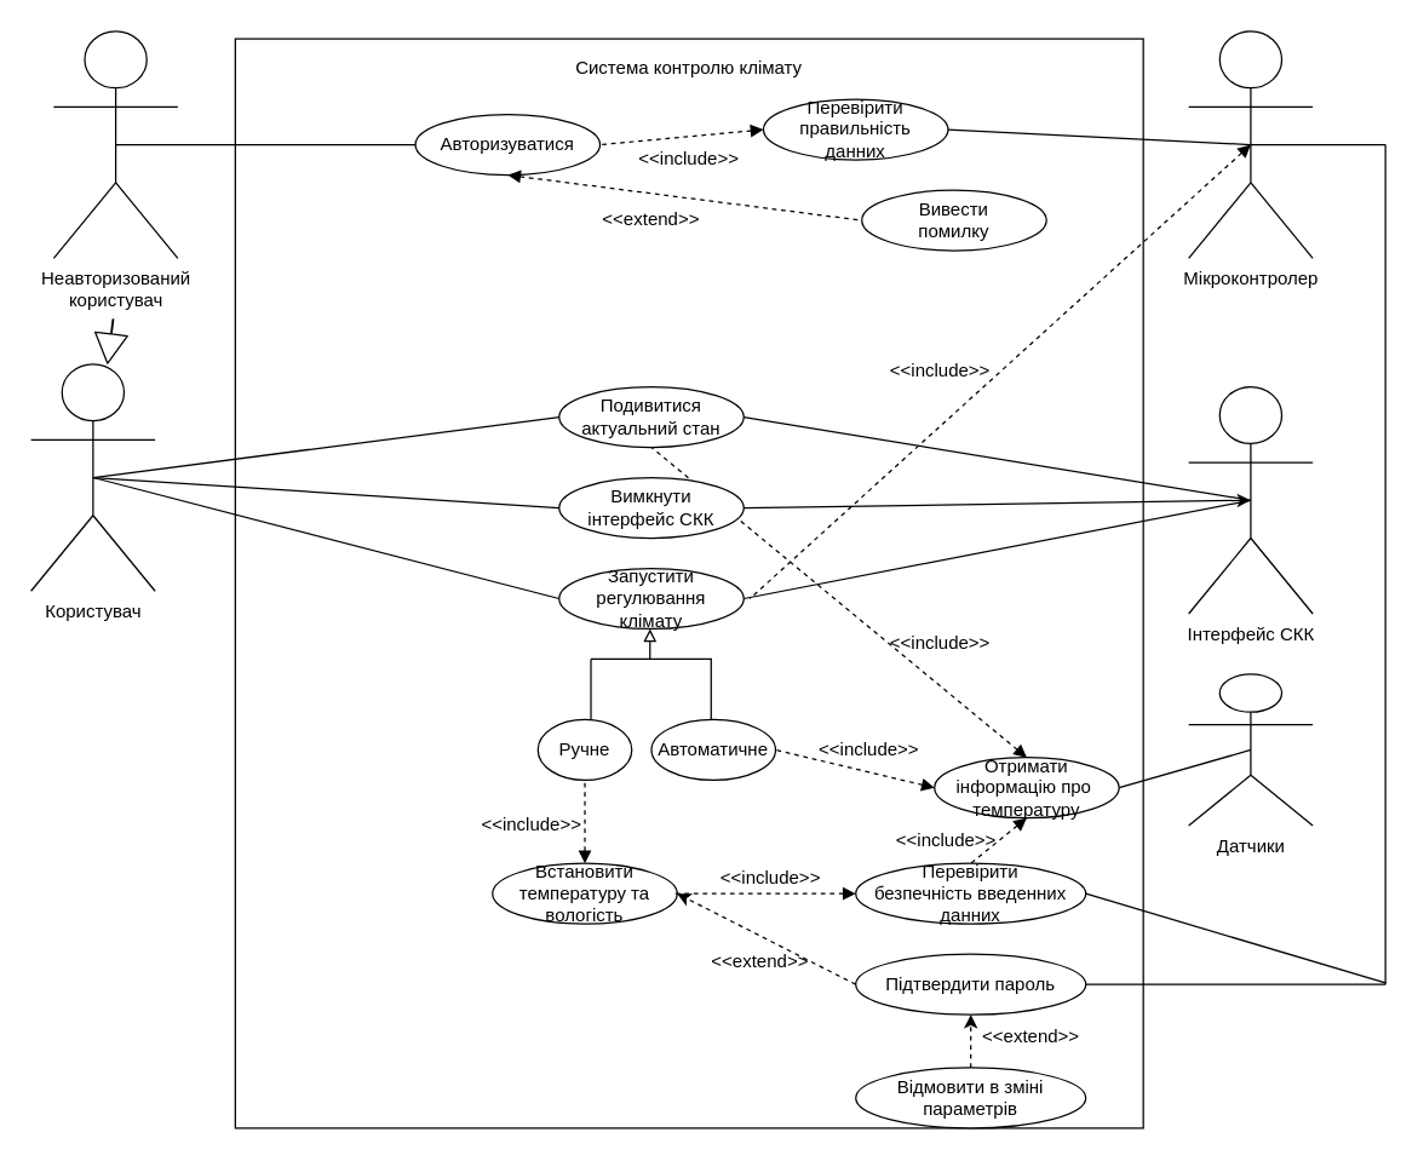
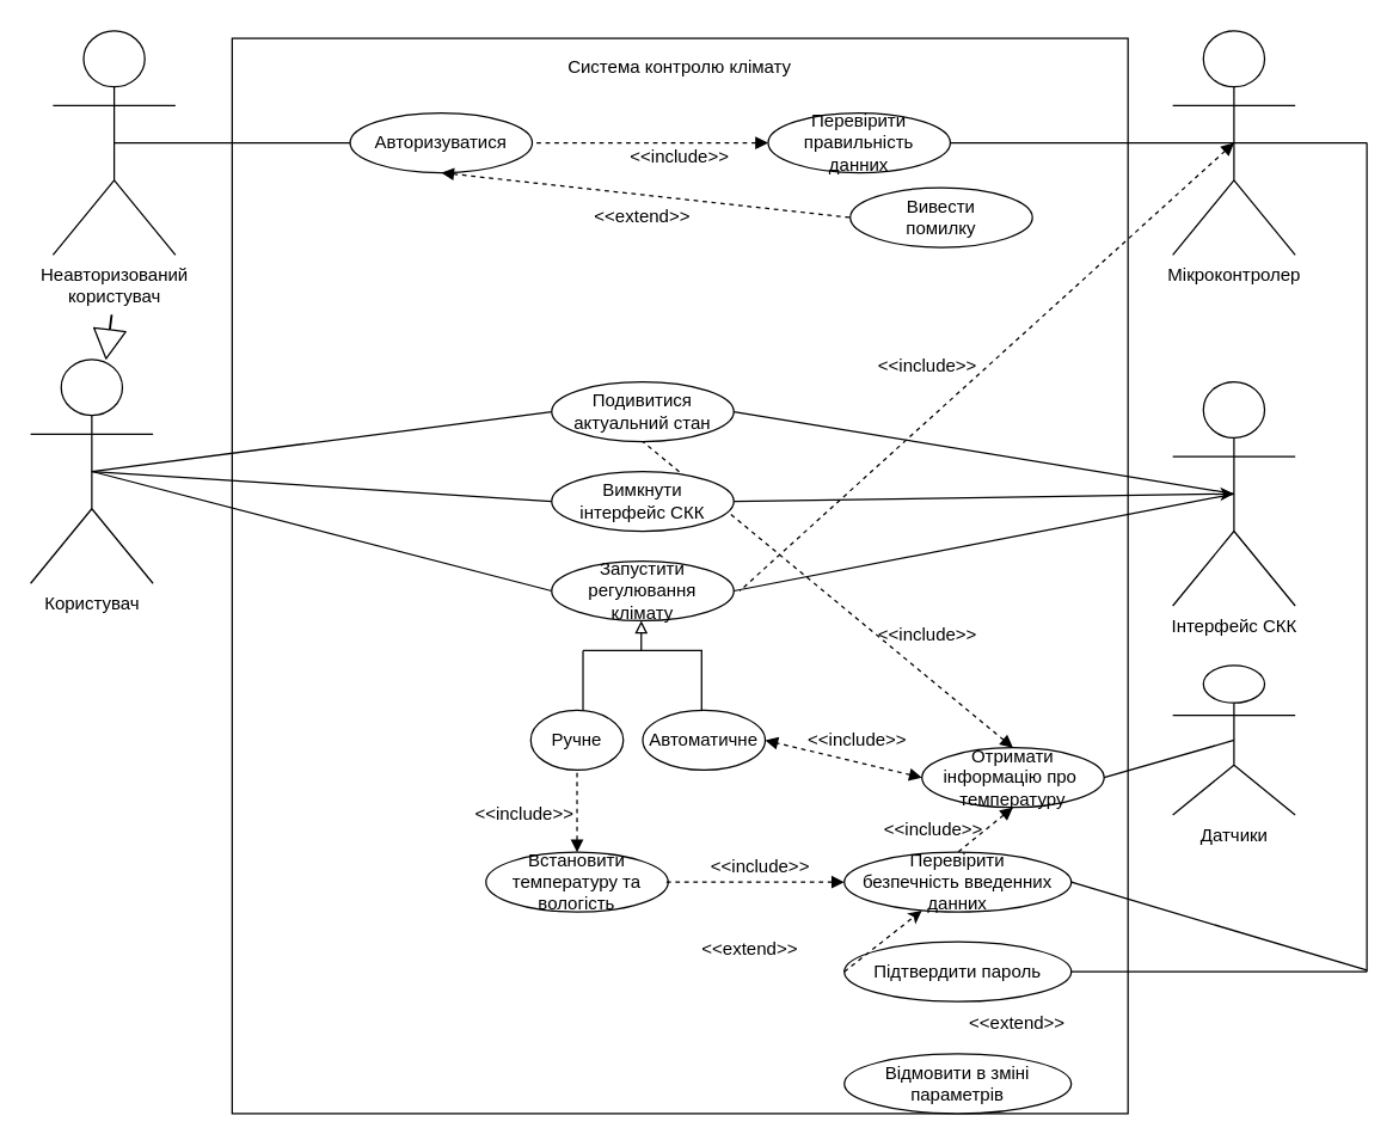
  <mxCell id="0" />
  <mxCell id="1" parent="0" />
  <mxCell id="2" value="" style="rounded=0;whiteSpace=wrap;html=1;" parent="1" vertex="1"><mxGeometry x="155" width="600" height="720" as="geometry" y="25" /></mxCell>
  <mxCell id="3" value="Система контролю клімату" style="text;html=1;strokeColor=none;fillColor=none;align=center;verticalAlign=middle;whiteSpace=wrap;rounded=0;" parent="1" vertex="1"><mxGeometry x="354" y="35" width="202" height="20" as="geometry" /></mxCell>
- <mxCell id="4" value="Авторизуватися" style="ellipse;whiteSpace=wrap;html=1;" parent="1" vertex="1"><mxGeometry x="274" y="75" width="122" height="40" as="geometry" /></mxCell>
- <mxCell id="5" value="Перевірити&lt;br&gt;правильність&lt;br&gt;данних" style="ellipse;whiteSpace=wrap;html=1;" parent="1" vertex="1"><mxGeometry x="504" y="65" width="122" height="40" as="geometry" /></mxCell>
+ <mxCell id="4" value="Авторизуватися" style="ellipse;whiteSpace=wrap;html=1;" parent="1" vertex="1"><mxGeometry x="234" y="75" width="122" height="40" as="geometry" /></mxCell>
+ <mxCell id="5" value="Перевірити&lt;br&gt;правильність&lt;br&gt;данних" style="ellipse;whiteSpace=wrap;html=1;" parent="1" vertex="1"><mxGeometry x="514" y="75" width="122" height="40" as="geometry" /></mxCell>
  <mxCell id="6" value="Вивести&lt;br&gt;помилку" style="ellipse;whiteSpace=wrap;html=1;" parent="1" vertex="1"><mxGeometry x="569" y="125" width="122" height="40" as="geometry" /></mxCell>
  <mxCell id="7" value="" style="endArrow=none;dashed=1;html=1;startArrow=block;startFill=1;exitX=0;exitY=0.5;exitDx=0;exitDy=0;entryX=1;entryY=0.5;entryDx=0;entryDy=0;" parent="1" source="5" target="4" edge="1"><mxGeometry width="50" height="50" relative="1" as="geometry"><mxPoint x="404" y="195" as="sourcePoint" /><mxPoint x="404" y="155" as="targetPoint" /></mxGeometry></mxCell>
  <mxCell id="8" value="&amp;lt;&amp;lt;include&amp;gt;&amp;gt;" style="text;html=1;strokeColor=none;fillColor=none;align=center;verticalAlign=middle;whiteSpace=wrap;rounded=0;" parent="1" vertex="1"><mxGeometry x="419" y="95" width="72" height="20" as="geometry" /></mxCell>
  <mxCell id="9" value="" style="endArrow=none;dashed=1;html=1;startArrow=block;startFill=1;exitX=0.5;exitY=1;exitDx=0;exitDy=0;entryX=0;entryY=0.5;entryDx=0;entryDy=0;" parent="1" source="4" target="6" edge="1"><mxGeometry width="50" height="50" relative="1" as="geometry"><mxPoint x="504" y="105" as="sourcePoint" /><mxPoint x="394" y="105" as="targetPoint" /></mxGeometry></mxCell>
  <mxCell id="10" value="&amp;lt;&amp;lt;extend&amp;gt;&amp;gt;" style="text;html=1;strokeColor=none;fillColor=none;align=center;verticalAlign=middle;whiteSpace=wrap;rounded=0;" parent="1" vertex="1"><mxGeometry x="394" y="135" width="72" height="20" as="geometry" /></mxCell>
  <mxCell id="11" value="" style="endArrow=none;html=1;exitX=0.5;exitY=0.5;exitDx=0;exitDy=0;exitPerimeter=0;entryX=0;entryY=0.5;entryDx=0;entryDy=0;" parent="1" source="49" target="4" edge="1"><mxGeometry width="50" height="50" relative="1" as="geometry"><mxPoint x="-335" y="-70" as="sourcePoint" /><mxPoint y="-155" as="targetPoint" x="35" /></mxGeometry></mxCell>
  <mxCell id="12" value="Датчики" style="shape=umlActor;verticalLabelPosition=bottom;verticalAlign=top;html=1;" parent="1" vertex="1"><mxGeometry x="785" y="445" width="82" height="100" as="geometry" /></mxCell>
  <mxCell id="13" value="Подивитися&lt;br&gt;актуальний стан" style="ellipse;whiteSpace=wrap;html=1;" parent="1" vertex="1"><mxGeometry x="369" y="255" width="122" height="40" as="geometry" /></mxCell>
  <mxCell id="14" value="Інтерфейс СКК" style="shape=umlActor;verticalLabelPosition=bottom;verticalAlign=top;html=1;" parent="1" vertex="1"><mxGeometry x="785" y="255" width="82" height="150" as="geometry" /></mxCell>
  <mxCell id="15" value="Отримати інформацію про&amp;nbsp;&lt;br&gt;температуру" style="ellipse;whiteSpace=wrap;html=1;" parent="1" vertex="1"><mxGeometry x="617" y="500" width="122" height="40" as="geometry" /></mxCell>
  <mxCell id="16" value="" style="endArrow=none;html=1;exitX=1;exitY=0.5;exitDx=0;exitDy=0;entryX=0.5;entryY=0.5;entryDx=0;entryDy=0;entryPerimeter=0;" parent="1" source="15" target="12" edge="1"><mxGeometry width="50" height="50" relative="1" as="geometry"><mxPoint x="720" y="530" as="sourcePoint" /><mxPoint x="960" y="530" as="targetPoint" /></mxGeometry></mxCell>
  <mxCell id="17" value="" style="endArrow=none;dashed=1;html=1;startArrow=block;startFill=1;exitX=0.5;exitY=0;exitDx=0;exitDy=0;entryX=0.5;entryY=1;entryDx=0;entryDy=0;" parent="1" source="15" target="13" edge="1"><mxGeometry width="50" height="50" relative="1" as="geometry"><mxPoint x="1890" y="925" as="sourcePoint" /><mxPoint x="1890" y="1075" as="targetPoint" /></mxGeometry></mxCell>
  <mxCell id="18" value="" style="endArrow=none;html=1;exitX=0.5;exitY=0.5;exitDx=0;exitDy=0;exitPerimeter=0;entryX=0;entryY=0.5;entryDx=0;entryDy=0;" parent="1" source="52" target="13" edge="1"><mxGeometry width="50" height="50" relative="1" as="geometry"><mxPoint x="1365" y="895" as="sourcePoint" /><mxPoint x="1575" y="680" as="targetPoint" /></mxGeometry></mxCell>
  <mxCell id="19" value="Вимкнути&lt;br&gt;інтерфейс СКК" style="ellipse;whiteSpace=wrap;html=1;" parent="1" vertex="1"><mxGeometry x="369" y="315" width="122" height="40" as="geometry" /></mxCell>
  <mxCell id="20" value="" style="endArrow=none;html=1;exitX=0.5;exitY=0.5;exitDx=0;exitDy=0;exitPerimeter=0;entryX=0;entryY=0.5;entryDx=0;entryDy=0;" parent="1" source="52" target="19" edge="1"><mxGeometry width="50" height="50" relative="1" as="geometry"><mxPoint x="1365" y="895" as="sourcePoint" /><mxPoint x="1700" y="800" as="targetPoint" /></mxGeometry></mxCell>
  <mxCell id="21" value="Запустити регулювання&lt;br&gt;клімату" style="ellipse;whiteSpace=wrap;html=1;" parent="1" vertex="1"><mxGeometry x="369" y="375" width="122" height="40" as="geometry" /></mxCell>
  <mxCell id="22" value="" style="endArrow=none;html=1;exitX=0.5;exitY=0.5;exitDx=0;exitDy=0;exitPerimeter=0;entryX=0;entryY=0.5;entryDx=0;entryDy=0;" parent="1" source="52" target="21" edge="1"><mxGeometry width="50" height="50" relative="1" as="geometry"><mxPoint x="1365" y="895" as="sourcePoint" /><mxPoint x="1700" y="890" as="targetPoint" /></mxGeometry></mxCell>
  <mxCell id="23" value="" style="endArrow=none;html=1;" parent="1" edge="1"><mxGeometry width="50" height="50" relative="1" as="geometry"><mxPoint x="390" y="435" as="sourcePoint" /><mxPoint x="470" y="435" as="targetPoint" /></mxGeometry></mxCell>
  <mxCell id="24" value="" style="endArrow=none;html=1;" parent="1" edge="1"><mxGeometry width="50" height="50" relative="1" as="geometry"><mxPoint x="390" y="435" as="sourcePoint" /><mxPoint x="390" y="475" as="targetPoint" /></mxGeometry></mxCell>
  <mxCell id="25" value="" style="endArrow=none;html=1;" parent="1" edge="1"><mxGeometry width="50" height="50" relative="1" as="geometry"><mxPoint x="469.43" y="435" as="sourcePoint" /><mxPoint x="469.43" y="475" as="targetPoint" /></mxGeometry></mxCell>
  <mxCell id="26" value="" style="endArrow=block;html=1;endFill=0;" parent="1" edge="1"><mxGeometry width="50" height="50" relative="1" as="geometry"><mxPoint x="429" y="435" as="sourcePoint" /><mxPoint x="429" y="415" as="targetPoint" /></mxGeometry></mxCell>
  <mxCell id="27" value="Автоматичне" style="ellipse;whiteSpace=wrap;html=1;" parent="1" vertex="1"><mxGeometry x="430" y="475" width="82" height="40" as="geometry" /></mxCell>
  <mxCell id="28" value="Ручне" style="ellipse;whiteSpace=wrap;html=1;" parent="1" vertex="1"><mxGeometry x="355" y="475" width="62" height="40" as="geometry" /></mxCell>
  <mxCell id="29" value="&amp;lt;&amp;lt;include&amp;gt;&amp;gt;" style="text;html=1;strokeColor=none;fillColor=none;align=center;verticalAlign=middle;whiteSpace=wrap;rounded=0;" parent="1" vertex="1"><mxGeometry x="585" y="415" width="72" height="20" as="geometry" /></mxCell>
- <mxCell id="30" value="" style="endArrow=none;dashed=1;html=1;startArrow=block;startFill=1;exitX=0;exitY=0.5;exitDx=0;exitDy=0;entryX=1;entryY=0.5;entryDx=0;entryDy=0;" parent="1" source="15" target="27" edge="1"><mxGeometry width="50" height="50" relative="1" as="geometry"><mxPoint x="805" y="520" as="sourcePoint" /><mxPoint x="450" y="275" as="targetPoint" /></mxGeometry></mxCell>
+ <mxCell id="30" value="" style="endArrow=block;dashed=1;html=1;startArrow=block;startFill=1;exitX=0;exitY=0.5;exitDx=0;exitDy=0;entryX=1;entryY=0.5;entryDx=0;entryDy=0;" parent="1" source="15" target="27" edge="1"><mxGeometry width="50" height="50" relative="1" as="geometry"><mxPoint x="805" y="520" as="sourcePoint" /><mxPoint x="450" y="275" as="targetPoint" /></mxGeometry></mxCell>
  <mxCell id="31" value="&amp;lt;&amp;lt;include&amp;gt;&amp;gt;" style="text;html=1;strokeColor=none;fillColor=none;align=center;verticalAlign=middle;whiteSpace=wrap;rounded=0;" parent="1" vertex="1"><mxGeometry x="538" y="485" width="72" height="20" as="geometry" /></mxCell>
  <mxCell id="32" value="Встановити температуру та вологість" style="ellipse;whiteSpace=wrap;html=1;" parent="1" vertex="1"><mxGeometry x="325" y="570" width="122" height="40" as="geometry" /></mxCell>
  <mxCell id="33" value="" style="endArrow=none;dashed=1;html=1;startArrow=block;startFill=1;exitX=0.5;exitY=0;exitDx=0;exitDy=0;entryX=0.5;entryY=1;entryDx=0;entryDy=0;" parent="1" source="32" target="28" edge="1"><mxGeometry width="50" height="50" relative="1" as="geometry"><mxPoint x="735" y="530" as="sourcePoint" /><mxPoint x="520" y="505" as="targetPoint" /></mxGeometry></mxCell>
  <mxCell id="34" value="&amp;lt;&amp;lt;include&amp;gt;&amp;gt;" style="text;html=1;strokeColor=none;fillColor=none;align=center;verticalAlign=middle;whiteSpace=wrap;rounded=0;" parent="1" vertex="1"><mxGeometry x="315" y="535" width="72" height="20" as="geometry" /></mxCell>
  <mxCell id="35" value="&lt;font style=&quot;font-size: 12px&quot;&gt;Перевірити&lt;br&gt;безпечність введенних данних&lt;/font&gt;" style="ellipse;whiteSpace=wrap;html=1;" parent="1" vertex="1"><mxGeometry x="565" y="570" width="152" height="40" as="geometry" /></mxCell>
  <mxCell id="36" value="" style="endArrow=none;dashed=1;html=1;startArrow=block;startFill=1;exitX=0;exitY=0.5;exitDx=0;exitDy=0;entryX=1;entryY=0.5;entryDx=0;entryDy=0;" parent="1" source="35" edge="1"><mxGeometry width="50" height="50" relative="1" as="geometry"><mxPoint x="455" y="690" as="sourcePoint" /><mxPoint x="445" y="590" as="targetPoint" /></mxGeometry></mxCell>
  <mxCell id="37" value="&amp;lt;&amp;lt;include&amp;gt;&amp;gt;" style="text;html=1;strokeColor=none;fillColor=none;align=center;verticalAlign=middle;whiteSpace=wrap;rounded=0;" parent="1" vertex="1"><mxGeometry x="473" y="570" width="72" height="20" as="geometry" /></mxCell>
  <mxCell id="38" value="Підтвердити пароль" style="ellipse;whiteSpace=wrap;html=1;" parent="1" vertex="1"><mxGeometry x="565" y="630" width="152" height="40" as="geometry" /></mxCell>
- <mxCell id="39" value="" style="endArrow=classic;dashed=1;html=1;startArrow=none;startFill=0;exitX=0;exitY=0.5;exitDx=0;exitDy=0;entryX=1;entryY=0.5;entryDx=0;entryDy=0;endFill=1;" parent="1" source="38" target="32" edge="1"><mxGeometry width="50" height="50" relative="1" as="geometry"><mxPoint x="575" y="600" as="sourcePoint" /><mxPoint x="455" y="600" as="targetPoint" /></mxGeometry></mxCell>
+ <mxCell id="39" value="" style="endArrow=classic;dashed=1;html=1;startArrow=none;startFill=0;exitX=0;exitY=0.5;exitDx=0;exitDy=0;endFill=1;" parent="1" source="38" target="35" edge="1"><mxGeometry width="50" height="50" relative="1" as="geometry"><mxPoint x="575" y="600" as="sourcePoint" /><mxPoint x="455" y="600" as="targetPoint" /></mxGeometry></mxCell>
  <mxCell id="40" value="&amp;lt;&amp;lt;extend&amp;gt;&amp;gt;" style="text;html=1;strokeColor=none;fillColor=none;align=center;verticalAlign=middle;whiteSpace=wrap;rounded=0;" parent="1" vertex="1"><mxGeometry x="466" y="625" width="72" height="20" as="geometry" /></mxCell>
  <mxCell id="41" value="" style="endArrow=none;html=1;exitX=1;exitY=0.5;exitDx=0;exitDy=0;entryX=0.5;entryY=0.5;entryDx=0;entryDy=0;entryPerimeter=0;" parent="1" source="13" target="14" edge="1"><mxGeometry width="50" height="50" relative="1" as="geometry"><mxPoint x="1850" y="835" as="sourcePoint" /><mxPoint x="2175" y="730" as="targetPoint" /></mxGeometry></mxCell>
  <mxCell id="42" value="" style="endArrow=classic;html=1;exitX=1;exitY=0.5;exitDx=0;exitDy=0;entryX=0.5;entryY=0.5;entryDx=0;entryDy=0;entryPerimeter=0;" parent="1" source="19" target="14" edge="1"><mxGeometry width="50" height="50" relative="1" as="geometry"><mxPoint x="1820" y="800" as="sourcePoint" /><mxPoint x="2280" y="800" as="targetPoint" /></mxGeometry></mxCell>
  <mxCell id="43" value="" style="endArrow=none;html=1;exitX=1;exitY=0.5;exitDx=0;exitDy=0;entryX=0.5;entryY=0.5;entryDx=0;entryDy=0;entryPerimeter=0;" parent="1" source="21" target="14" edge="1"><mxGeometry width="50" height="50" relative="1" as="geometry"><mxPoint x="1820" y="890" as="sourcePoint" /><mxPoint x="2280" y="800" as="targetPoint" /></mxGeometry></mxCell>
  <mxCell id="44" value="&amp;lt;&amp;lt;include&amp;gt;&amp;gt;" style="text;html=1;strokeColor=none;fillColor=none;align=center;verticalAlign=middle;whiteSpace=wrap;rounded=0;" parent="1" vertex="1"><mxGeometry x="589" y="545" width="72" height="20" as="geometry" /></mxCell>
  <mxCell id="45" value="" style="endArrow=none;dashed=1;html=1;startArrow=block;startFill=1;exitX=0.5;exitY=1;exitDx=0;exitDy=0;entryX=0.5;entryY=0;entryDx=0;entryDy=0;" parent="1" source="15" target="35" edge="1"><mxGeometry width="50" height="50" relative="1" as="geometry"><mxPoint x="678" y="555" as="sourcePoint" /><mxPoint x="455" y="600" as="targetPoint" /></mxGeometry></mxCell>
  <mxCell id="46" value="Відмовити в зміні параметрів" style="ellipse;whiteSpace=wrap;html=1;" parent="1" vertex="1"><mxGeometry x="565" y="705" width="152" height="40" as="geometry" /></mxCell>
- <mxCell id="47" value="" style="endArrow=classic;dashed=1;html=1;startArrow=none;startFill=0;exitX=0.5;exitY=0;exitDx=0;exitDy=0;entryX=0.5;entryY=1;entryDx=0;entryDy=0;endFill=1;" parent="1" source="46" target="38" edge="1"><mxGeometry width="50" height="50" relative="1" as="geometry"><mxPoint x="575" y="660" as="sourcePoint" /><mxPoint x="455" y="600" as="targetPoint" /></mxGeometry></mxCell>
  <mxCell id="48" value="&amp;lt;&amp;lt;extend&amp;gt;&amp;gt;" style="text;html=1;strokeColor=none;fillColor=none;align=center;verticalAlign=middle;whiteSpace=wrap;rounded=0;" parent="1" vertex="1"><mxGeometry x="645" y="675" width="72" height="20" as="geometry" /></mxCell>
  <mxCell id="49" value="Неавторизований&lt;br&gt;користувач" style="shape=umlActor;verticalLabelPosition=bottom;verticalAlign=top;html=1;" parent="1" vertex="1"><mxGeometry y="20" width="82" height="150" as="geometry" x="35" /></mxCell>
  <mxCell id="50" value="Мікроконтролер" style="shape=umlActor;verticalLabelPosition=bottom;verticalAlign=top;html=1;" parent="1" vertex="1"><mxGeometry x="785" y="20" width="82" height="150" as="geometry" /></mxCell>
  <mxCell id="51" value="" style="endArrow=none;html=1;exitX=1;exitY=0.5;exitDx=0;exitDy=0;entryX=0.5;entryY=0.5;entryDx=0;entryDy=0;entryPerimeter=0;" parent="1" source="5" target="50" edge="1"><mxGeometry width="50" height="50" relative="1" as="geometry"><mxPoint x="-325" y="-60" as="sourcePoint" /><mxPoint x="-125" y="-285" as="targetPoint" /></mxGeometry></mxCell>
  <mxCell id="52" value="Користувач" style="shape=umlActor;verticalLabelPosition=bottom;verticalAlign=top;html=1;" parent="1" vertex="1"><mxGeometry x="20" y="240" width="82" height="150" as="geometry" /></mxCell>
  <mxCell id="53" value="" style="shape=flexArrow;endArrow=classic;html=1;width=0.476;endSize=6.176;" parent="1" target="52" edge="1"><mxGeometry width="50" height="50" relative="1" as="geometry"><mxPoint x="74.33" y="210" as="sourcePoint" /><mxPoint x="74.33" y="430" as="targetPoint" /></mxGeometry></mxCell>
  <mxCell id="54" value="" style="endArrow=none;html=1;entryX=0.5;entryY=0.5;entryDx=0;entryDy=0;entryPerimeter=0;" parent="1" edge="1"><mxGeometry width="50" height="50" relative="1" as="geometry"><mxPoint x="915" y="95" as="sourcePoint" /><mxPoint x="825" y="95" as="targetPoint" /></mxGeometry></mxCell>
  <mxCell id="55" value="" style="endArrow=none;html=1;" parent="1" edge="1"><mxGeometry width="50" height="50" relative="1" as="geometry"><mxPoint x="915" y="650" as="sourcePoint" /><mxPoint x="915" y="95" as="targetPoint" /></mxGeometry></mxCell>
  <mxCell id="56" value="" style="endArrow=none;html=1;exitX=1;exitY=0.5;exitDx=0;exitDy=0;" parent="1" source="38" edge="1"><mxGeometry width="50" height="50" relative="1" as="geometry"><mxPoint x="925" y="665" as="sourcePoint" /><mxPoint x="915" y="650" as="targetPoint" /></mxGeometry></mxCell>
  <mxCell id="57" value="" style="endArrow=none;html=1;exitX=1;exitY=0.5;exitDx=0;exitDy=0;" parent="1" source="35" edge="1"><mxGeometry width="50" height="50" relative="1" as="geometry"><mxPoint x="717" y="594" as="sourcePoint" /><mxPoint x="915" y="649" as="targetPoint" /></mxGeometry></mxCell>
  <mxCell id="58" value="" style="endArrow=none;dashed=1;html=1;startArrow=block;startFill=1;exitX=0.5;exitY=0.5;exitDx=0;exitDy=0;exitPerimeter=0;" parent="1" source="50" edge="1"><mxGeometry width="50" height="50" relative="1" as="geometry"><mxPoint x="688" y="510" as="sourcePoint" /><mxPoint x="495" y="395" as="targetPoint" /></mxGeometry></mxCell>
  <mxCell id="59" value="&amp;lt;&amp;lt;include&amp;gt;&amp;gt;" style="text;html=1;strokeColor=none;fillColor=none;align=center;verticalAlign=middle;whiteSpace=wrap;rounded=0;" parent="1" vertex="1"><mxGeometry x="585" y="235" width="72" height="20" as="geometry" /></mxCell>
